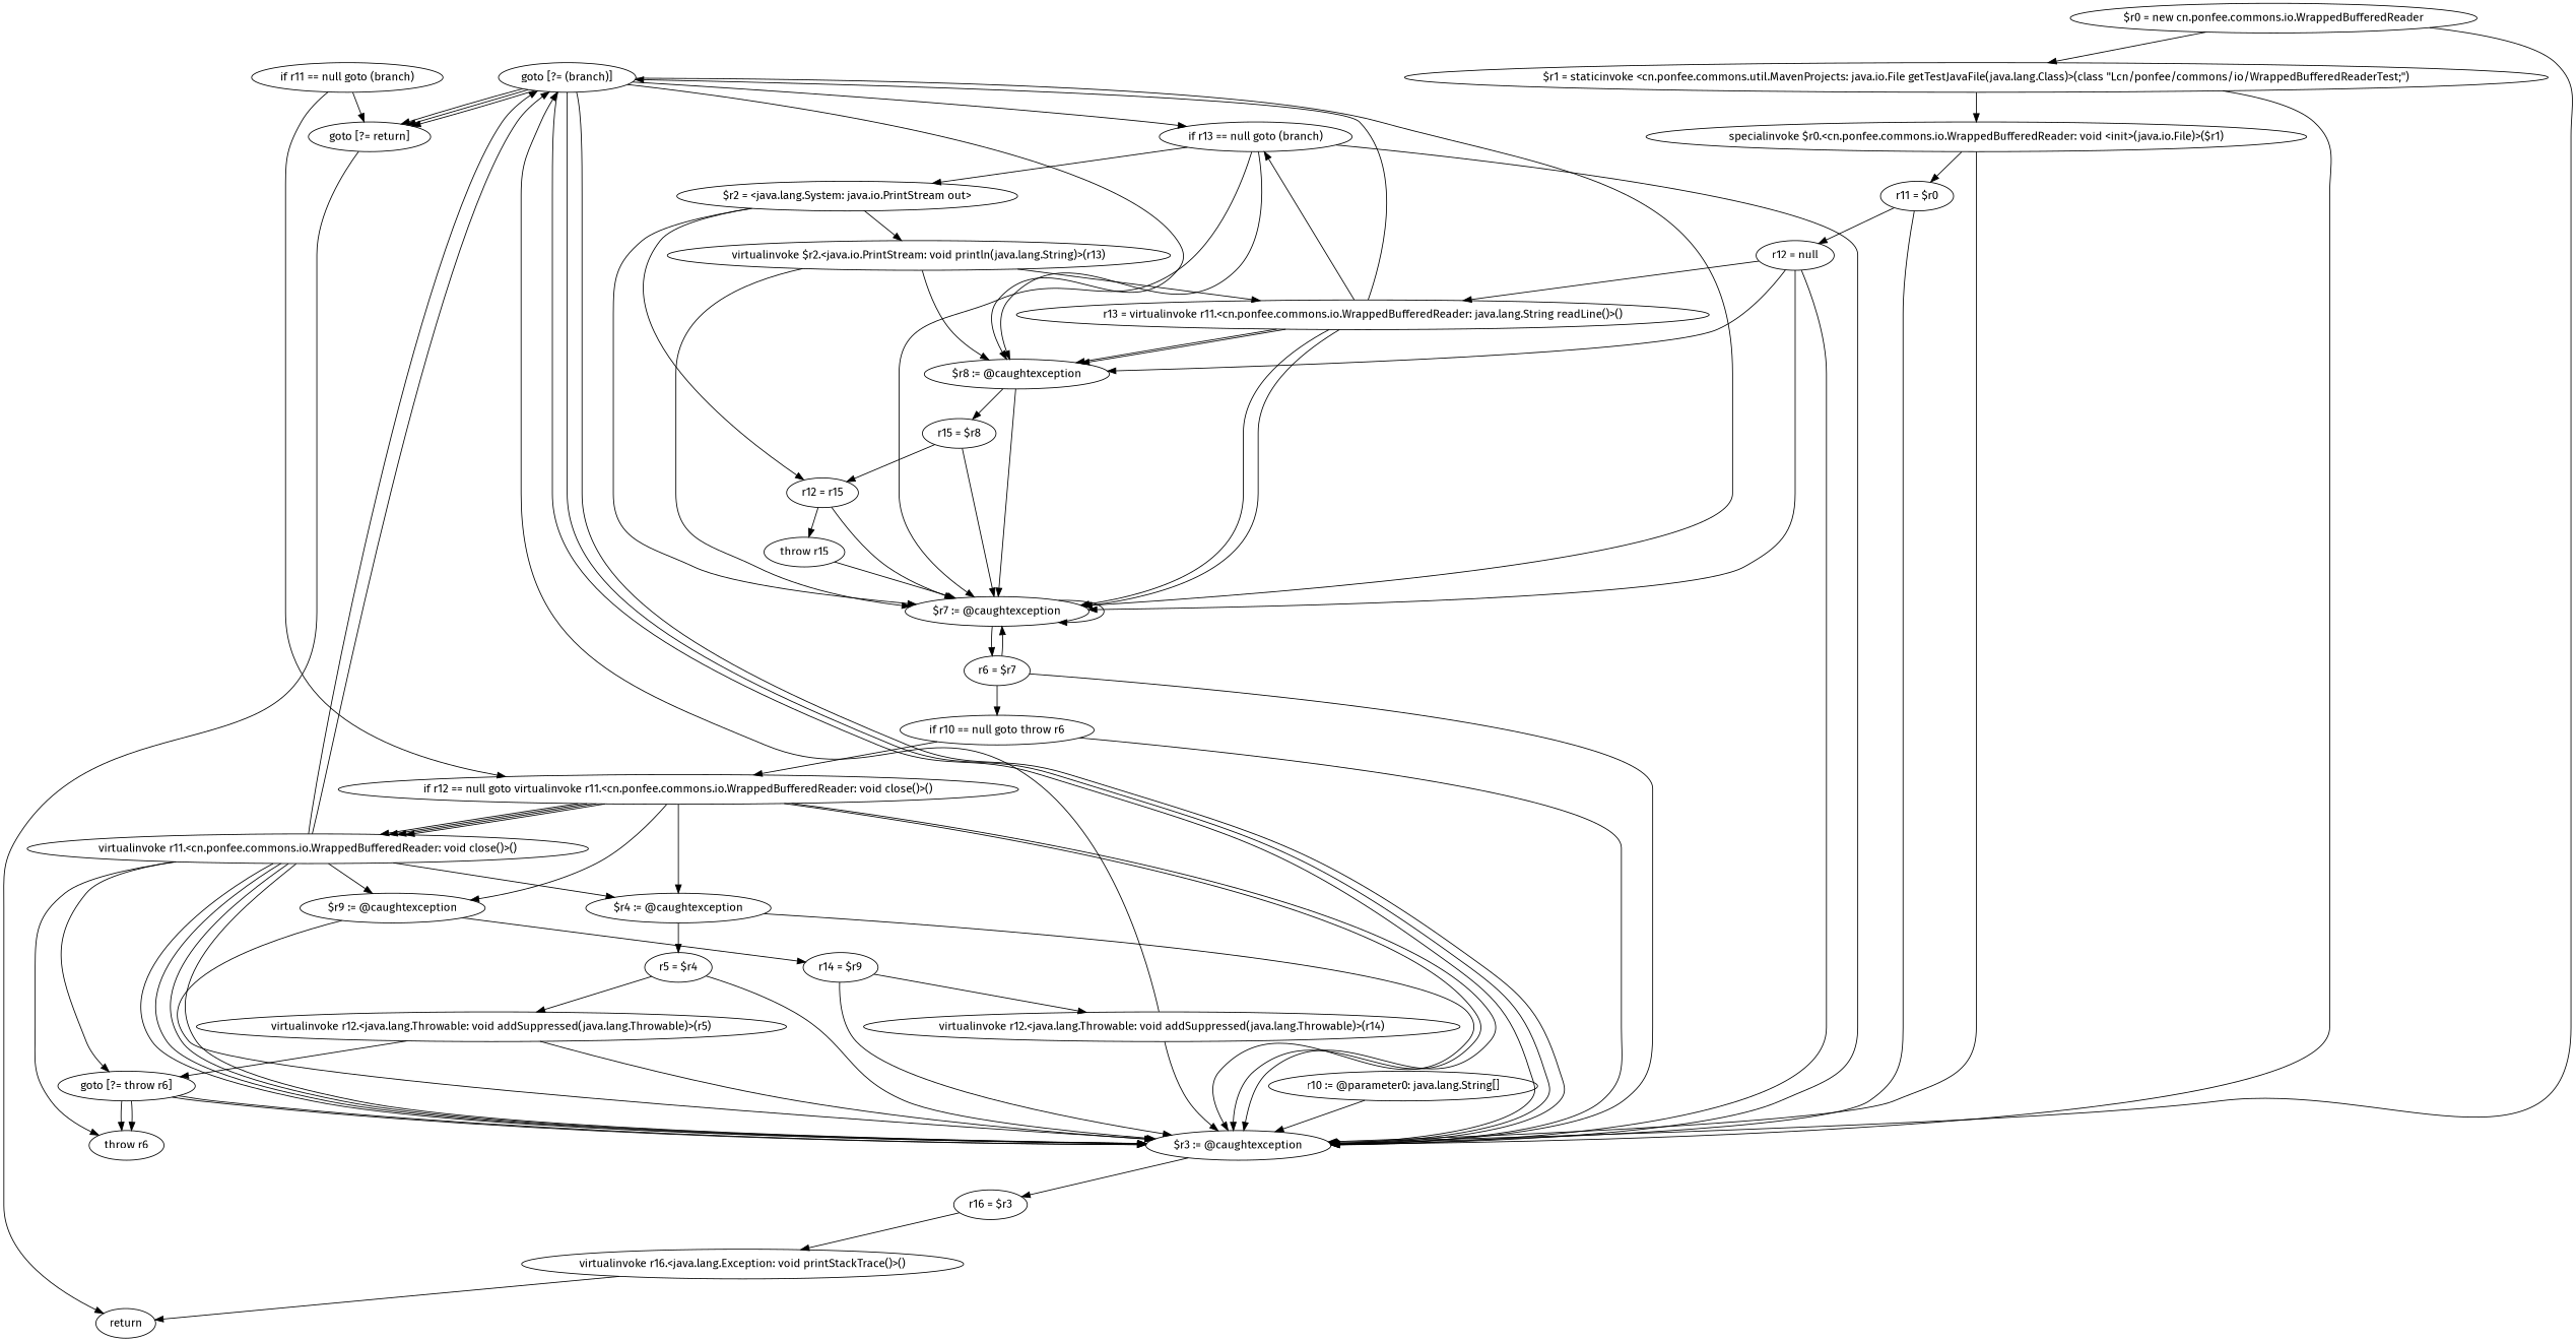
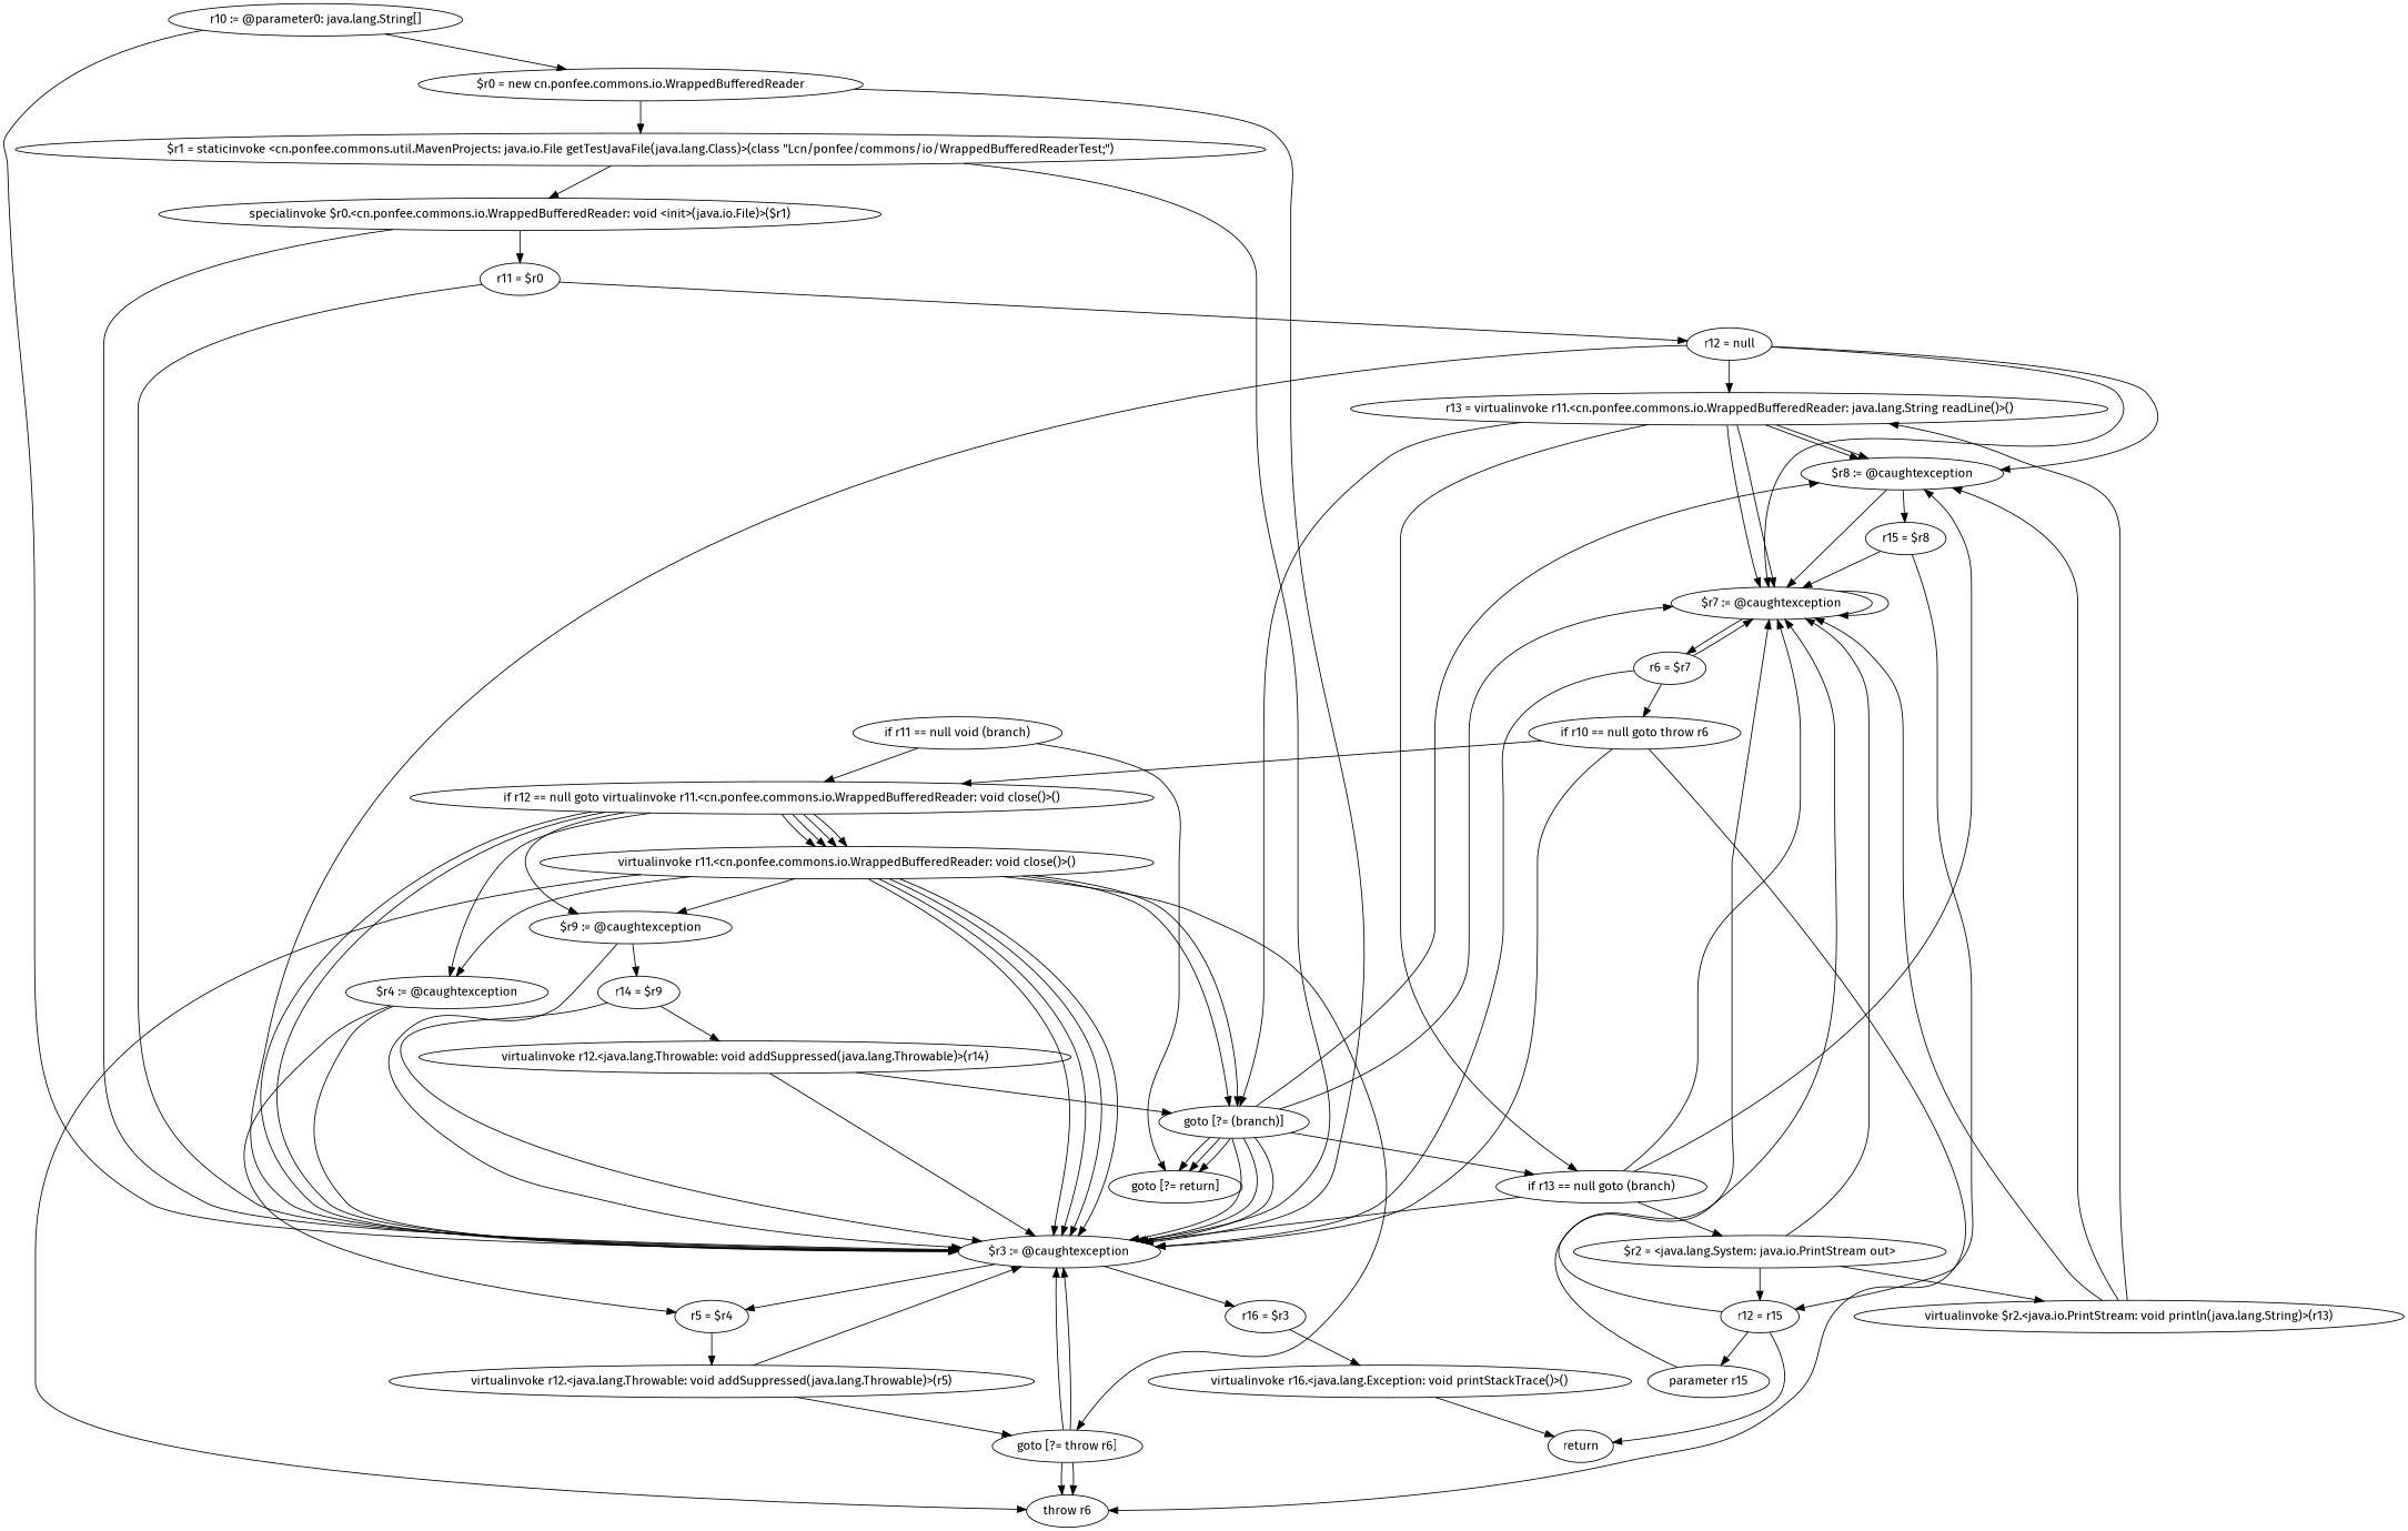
  digraph {
    fontname="Fira Sans"
    node [fontname="Fira Sans"]
    edge [fontname="Fira Sans"]
    "r10 := @parameter0: java.lang.String[]"
    "$r0 = new cn.ponfee.commons.io.WrappedBufferedReader"
    "$r3 := @caughtexception"
    "$r1 = staticinvoke <cn.ponfee.commons.util.MavenProjects: java.io.File getTestJavaFile(java.lang.Class)>(class \"Lcn/ponfee/commons/io/WrappedBufferedReaderTest;\")"
    "r16 = $r3"
    "specialinvoke $r0.<cn.ponfee.commons.io.WrappedBufferedReader: void <init>(java.io.File)>($r1)"
    "r11 = $r0"
    "r12 = null"
    "r13 = virtualinvoke r11.<cn.ponfee.commons.io.WrappedBufferedReader: java.lang.String readLine()>()"
    "$r8 := @caughtexception"
    "$r7 := @caughtexception"
    "if r13 == null goto (branch)"
    "goto [?= (branch)]"
    "r15 = $r8"
    "r6 = $r7"
    "$r2 = <java.lang.System: java.io.PrintStream out>"
    "goto [?= return]"
    "virtualinvoke $r2.<java.io.PrintStream: void println(java.lang.String)>(r13)"
    "r12 = r15"
-   "if r11 == null goto (branch)"
+   "if r11 == null goto (branch)" [label="if r11 == null void (branch)"]
    "if r12 == null goto virtualinvoke r11.<cn.ponfee.commons.io.WrappedBufferedReader: void close()>()"
    return
    "virtualinvoke r11.<cn.ponfee.commons.io.WrappedBufferedReader: void close()>()"
    "$r9 := @caughtexception"
    "$r4 := @caughtexception"
    "goto [?= throw r6]"
    "throw r6"
    "r14 = $r9"
    "r5 = $r4"
    "virtualinvoke r12.<java.lang.Throwable: void addSuppressed(java.lang.Throwable)>(r14)"
-   "throw r15"
+   "throw r15" [label="parameter r15"]
    n32 [label="if r10 == null goto throw r6"]
    "virtualinvoke r12.<java.lang.Throwable: void addSuppressed(java.lang.Throwable)>(r5)"
    "virtualinvoke r16.<java.lang.Exception: void printStackTrace()>()"
+   "r10 := @parameter0: java.lang.String[]" -> "$r0 = new cn.ponfee.commons.io.WrappedBufferedReader"
    "r10 := @parameter0: java.lang.String[]" -> "$r3 := @caughtexception"
    "$r0 = new cn.ponfee.commons.io.WrappedBufferedReader" -> "$r3 := @caughtexception"
    "$r0 = new cn.ponfee.commons.io.WrappedBufferedReader" -> "$r1 = staticinvoke <cn.ponfee.commons.util.MavenProjects: java.io.File getTestJavaFile(java.lang.Class)>(class \"Lcn/ponfee/commons/io/WrappedBufferedReaderTest;\")"
    "$r3 := @caughtexception" -> "r16 = $r3"
    "$r1 = staticinvoke <cn.ponfee.commons.util.MavenProjects: java.io.File getTestJavaFile(java.lang.Class)>(class \"Lcn/ponfee/commons/io/WrappedBufferedReaderTest;\")" -> "$r3 := @caughtexception"
    "$r1 = staticinvoke <cn.ponfee.commons.util.MavenProjects: java.io.File getTestJavaFile(java.lang.Class)>(class \"Lcn/ponfee/commons/io/WrappedBufferedReaderTest;\")" -> "specialinvoke $r0.<cn.ponfee.commons.io.WrappedBufferedReader: void <init>(java.io.File)>($r1)"
    "r16 = $r3" -> "virtualinvoke r16.<java.lang.Exception: void printStackTrace()>()"
    "specialinvoke $r0.<cn.ponfee.commons.io.WrappedBufferedReader: void <init>(java.io.File)>($r1)" -> "$r3 := @caughtexception"
    "specialinvoke $r0.<cn.ponfee.commons.io.WrappedBufferedReader: void <init>(java.io.File)>($r1)" -> "r11 = $r0"
    "r11 = $r0" -> "$r3 := @caughtexception"
    "r11 = $r0" -> "r12 = null"
    "r12 = null" -> "$r3 := @caughtexception"
    "r12 = null" -> "r13 = virtualinvoke r11.<cn.ponfee.commons.io.WrappedBufferedReader: java.lang.String readLine()>()"
    "r12 = null" -> "$r8 := @caughtexception"
    "r12 = null" -> "$r7 := @caughtexception"
    "r13 = virtualinvoke r11.<cn.ponfee.commons.io.WrappedBufferedReader: java.lang.String readLine()>()" -> "$r8 := @caughtexception"
    "r13 = virtualinvoke r11.<cn.ponfee.commons.io.WrappedBufferedReader: java.lang.String readLine()>()" -> "$r8 := @caughtexception"
    "r13 = virtualinvoke r11.<cn.ponfee.commons.io.WrappedBufferedReader: java.lang.String readLine()>()" -> "$r7 := @caughtexception"
    "r13 = virtualinvoke r11.<cn.ponfee.commons.io.WrappedBufferedReader: java.lang.String readLine()>()" -> "$r7 := @caughtexception"
    "r13 = virtualinvoke r11.<cn.ponfee.commons.io.WrappedBufferedReader: java.lang.String readLine()>()" -> "if r13 == null goto (branch)"
    "r13 = virtualinvoke r11.<cn.ponfee.commons.io.WrappedBufferedReader: java.lang.String readLine()>()" -> "goto [?= (branch)]"
    "$r8 := @caughtexception" -> "$r7 := @caughtexception"
    "$r8 := @caughtexception" -> "r15 = $r8"
    "$r7 := @caughtexception" -> "$r7 := @caughtexception"
    "$r7 := @caughtexception" -> "r6 = $r7"
    "if r13 == null goto (branch)" -> "$r3 := @caughtexception"
    "if r13 == null goto (branch)" -> "$r8 := @caughtexception"
    "if r13 == null goto (branch)" -> "$r7 := @caughtexception"
    "if r13 == null goto (branch)" -> "$r2 = <java.lang.System: java.io.PrintStream out>"
    "goto [?= (branch)]" -> "$r3 := @caughtexception"
    "goto [?= (branch)]" -> "$r3 := @caughtexception"
    "goto [?= (branch)]" -> "$r3 := @caughtexception"
    "goto [?= (branch)]" -> "$r8 := @caughtexception"
    "goto [?= (branch)]" -> "$r7 := @caughtexception"
    "goto [?= (branch)]" -> "if r13 == null goto (branch)"
    "goto [?= (branch)]" -> "goto [?= return]"
    "goto [?= (branch)]" -> "goto [?= return]"
    "goto [?= (branch)]" -> "goto [?= return]"
    "r15 = $r8" -> "$r7 := @caughtexception"
    "r15 = $r8" -> "r12 = r15"
    "r6 = $r7" -> "$r3 := @caughtexception"
    "r6 = $r7" -> "$r7 := @caughtexception"
    "r6 = $r7" -> n32
    "$r2 = <java.lang.System: java.io.PrintStream out>" -> "$r7 := @caughtexception"
    "$r2 = <java.lang.System: java.io.PrintStream out>" -> "virtualinvoke $r2.<java.io.PrintStream: void println(java.lang.String)>(r13)"
    "$r2 = <java.lang.System: java.io.PrintStream out>" -> "r12 = r15"
-   "goto [?= return]" -> return
+   "r12 = r15" -> return
    "virtualinvoke $r2.<java.io.PrintStream: void println(java.lang.String)>(r13)" -> "r13 = virtualinvoke r11.<cn.ponfee.commons.io.WrappedBufferedReader: java.lang.String readLine()>()"
    "virtualinvoke $r2.<java.io.PrintStream: void println(java.lang.String)>(r13)" -> "$r8 := @caughtexception"
    "virtualinvoke $r2.<java.io.PrintStream: void println(java.lang.String)>(r13)" -> "$r7 := @caughtexception"
    "r12 = r15" -> "$r7 := @caughtexception"
    "r12 = r15" -> "throw r15"
    "if r11 == null goto (branch)" -> "goto [?= return]"
    "if r11 == null goto (branch)" -> "if r12 == null goto virtualinvoke r11.<cn.ponfee.commons.io.WrappedBufferedReader: void close()>()"
    "if r12 == null goto virtualinvoke r11.<cn.ponfee.commons.io.WrappedBufferedReader: void close()>()" -> "$r3 := @caughtexception"
    "if r12 == null goto virtualinvoke r11.<cn.ponfee.commons.io.WrappedBufferedReader: void close()>()" -> "$r3 := @caughtexception"
    "if r12 == null goto virtualinvoke r11.<cn.ponfee.commons.io.WrappedBufferedReader: void close()>()" -> "virtualinvoke r11.<cn.ponfee.commons.io.WrappedBufferedReader: void close()>()"
    "if r12 == null goto virtualinvoke r11.<cn.ponfee.commons.io.WrappedBufferedReader: void close()>()" -> "virtualinvoke r11.<cn.ponfee.commons.io.WrappedBufferedReader: void close()>()"
    "if r12 == null goto virtualinvoke r11.<cn.ponfee.commons.io.WrappedBufferedReader: void close()>()" -> "virtualinvoke r11.<cn.ponfee.commons.io.WrappedBufferedReader: void close()>()"
    "if r12 == null goto virtualinvoke r11.<cn.ponfee.commons.io.WrappedBufferedReader: void close()>()" -> "virtualinvoke r11.<cn.ponfee.commons.io.WrappedBufferedReader: void close()>()"
    "if r12 == null goto virtualinvoke r11.<cn.ponfee.commons.io.WrappedBufferedReader: void close()>()" -> "$r9 := @caughtexception"
    "if r12 == null goto virtualinvoke r11.<cn.ponfee.commons.io.WrappedBufferedReader: void close()>()" -> "$r4 := @caughtexception"
    "virtualinvoke r11.<cn.ponfee.commons.io.WrappedBufferedReader: void close()>()" -> "$r3 := @caughtexception"
    "virtualinvoke r11.<cn.ponfee.commons.io.WrappedBufferedReader: void close()>()" -> "$r3 := @caughtexception"
    "virtualinvoke r11.<cn.ponfee.commons.io.WrappedBufferedReader: void close()>()" -> "$r3 := @caughtexception"
    "virtualinvoke r11.<cn.ponfee.commons.io.WrappedBufferedReader: void close()>()" -> "$r3 := @caughtexception"
    "virtualinvoke r11.<cn.ponfee.commons.io.WrappedBufferedReader: void close()>()" -> "goto [?= (branch)]"
    "virtualinvoke r11.<cn.ponfee.commons.io.WrappedBufferedReader: void close()>()" -> "goto [?= (branch)]"
    "virtualinvoke r11.<cn.ponfee.commons.io.WrappedBufferedReader: void close()>()" -> "$r9 := @caughtexception"
    "virtualinvoke r11.<cn.ponfee.commons.io.WrappedBufferedReader: void close()>()" -> "$r4 := @caughtexception"
    "virtualinvoke r11.<cn.ponfee.commons.io.WrappedBufferedReader: void close()>()" -> "goto [?= throw r6]"
    "virtualinvoke r11.<cn.ponfee.commons.io.WrappedBufferedReader: void close()>()" -> "throw r6"
    "$r9 := @caughtexception" -> "$r3 := @caughtexception"
    "$r9 := @caughtexception" -> "r14 = $r9"
    "$r4 := @caughtexception" -> "$r3 := @caughtexception"
    "$r4 := @caughtexception" -> "r5 = $r4"
    "goto [?= throw r6]" -> "$r3 := @caughtexception"
    "goto [?= throw r6]" -> "$r3 := @caughtexception"
    "goto [?= throw r6]" -> "throw r6"
    "goto [?= throw r6]" -> "throw r6"
    "r14 = $r9" -> "$r3 := @caughtexception"
    "r14 = $r9" -> "virtualinvoke r12.<java.lang.Throwable: void addSuppressed(java.lang.Throwable)>(r14)"
-   "r5 = $r4" -> "$r3 := @caughtexception"
+   "$r3 := @caughtexception" -> "r5 = $r4"
    "r5 = $r4" -> "virtualinvoke r12.<java.lang.Throwable: void addSuppressed(java.lang.Throwable)>(r5)"
    "virtualinvoke r12.<java.lang.Throwable: void addSuppressed(java.lang.Throwable)>(r14)" -> "$r3 := @caughtexception"
    "virtualinvoke r12.<java.lang.Throwable: void addSuppressed(java.lang.Throwable)>(r14)" -> "goto [?= (branch)]"
    "throw r15" -> "$r7 := @caughtexception"
    n32 -> "$r3 := @caughtexception"
    n32 -> "if r12 == null goto virtualinvoke r11.<cn.ponfee.commons.io.WrappedBufferedReader: void close()>()"
+   n32 -> "throw r6"
    "virtualinvoke r12.<java.lang.Throwable: void addSuppressed(java.lang.Throwable)>(r5)" -> "$r3 := @caughtexception"
    "virtualinvoke r12.<java.lang.Throwable: void addSuppressed(java.lang.Throwable)>(r5)" -> "goto [?= throw r6]"
    "virtualinvoke r16.<java.lang.Exception: void printStackTrace()>()" -> return
  }
